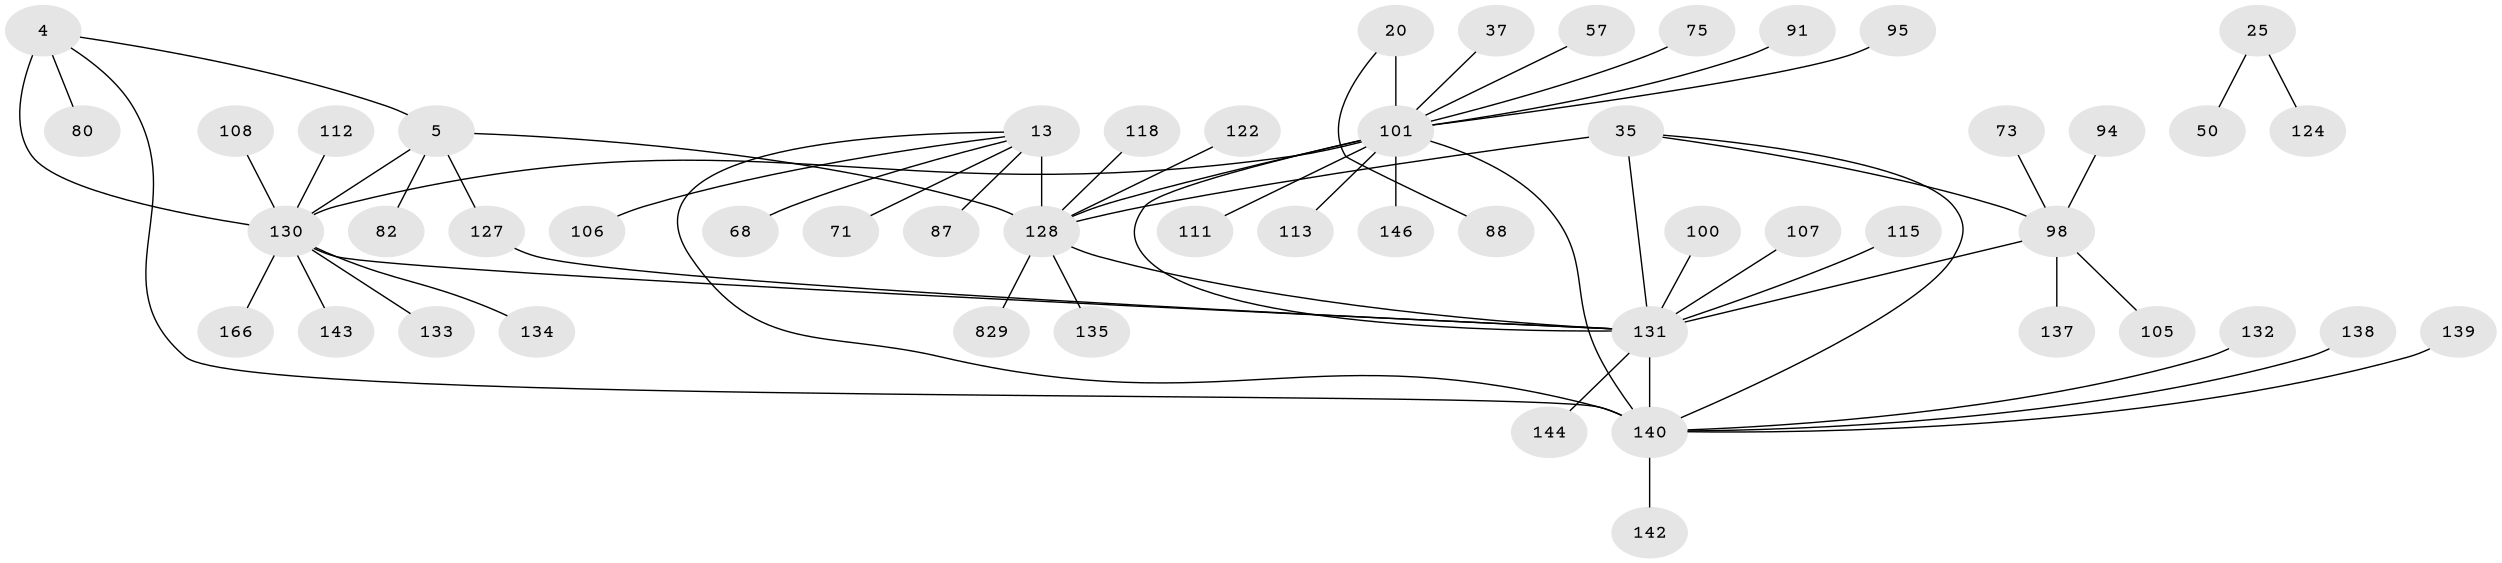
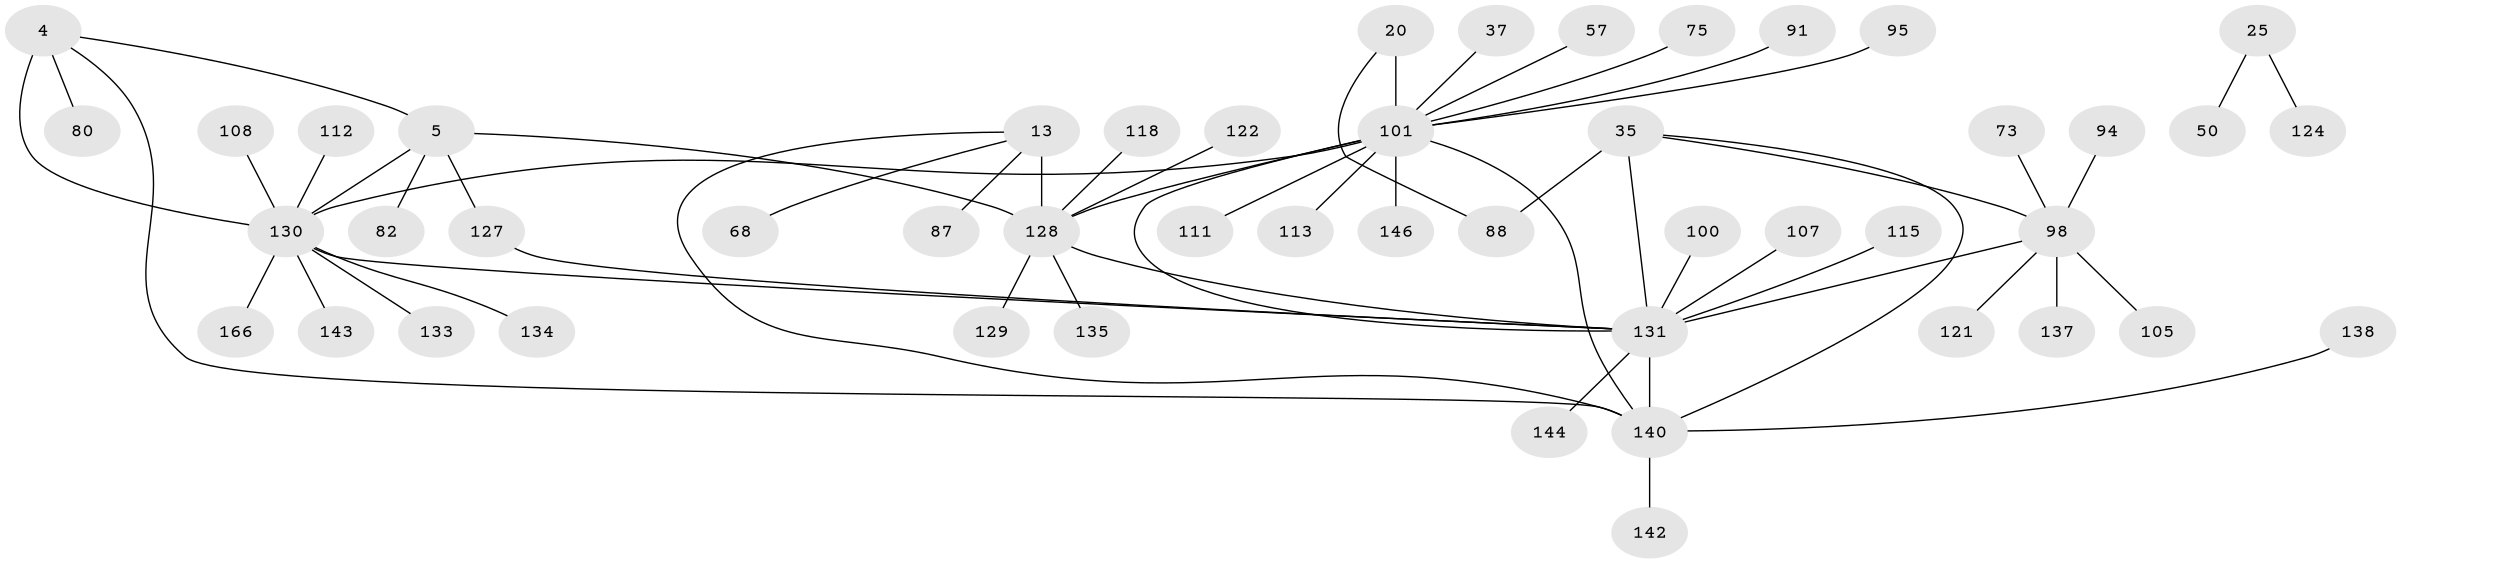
  graph {
    fontname="Courier Prime"
    node [color=gray90 fontname="Courier Prime" style=filled]
    edge [fontname="Courier Prime"]
    4 [super="+2"]
    5 [super="+1"]
    80
    130 [super="+89+7+45+51+72+84+90+97"]
    140 [super="+119+125+126"]
    82
    127
    128 [super="+117"]
    131 [super="+63+77+78+99+102"]
    133
    134
    n12 [label=166]
    143 [super="+109"]
    142
-   129 [label=829]
+   129
    135
    13 [super="+11"]
    68
-   71
    87
-   106
    20 [super="+17"]
    88
    101 [super="+21+42+53+18"]
    111
    113
    146
    25 [super="+24"]
    50
    124
    35 [super="+32"]
    98 [super="+31"]
    105
+   121
    137
    144 [super="+46"]
    37
    57
    73
    75
    91
    94 [super="+67"]
    95 [super="+69"]
    100
    107
    108 [super="+65"]
    112
    115
    118 [super="+104"]
    122
-   132
    138
-   139
    4 -- 5 [weight=4]
    4 -- 80
    4 -- 130 [weight=6]
    4 -- 140
    5 -- 130 [weight=6]
    5 -- 82
    5 -- 127
    5 -- 128
    130 -- 131 [weight=3]
    130 -- 133
    130 -- 134
    130 -- n12
    130 -- 143
    140 -- 142
    127 -- 131
    128 -- 131
    128 -- 129
    128 -- 135
    131 -- 140 [weight=2]
    131 -- 144
    13 -- 140
    13 -- 128 [weight=13]
    13 -- 68
-   13 -- 71
    13 -- 87
-   13 -- 106
    20 -- 88
    20 -- 101 [weight=10]
    101 -- 130
    101 -- 140 [weight=3]
    101 -- 128 [weight=2]
    101 -- 131 [weight=2]
    101 -- 111
    101 -- 113
    101 -- 146
    25 -- 50
    25 -- 124
    35 -- 140
-   35 -- 128
+   35 -- 88
    35 -- 131 [weight=6]
    35 -- 98 [weight=4]
    98 -- 131 [weight=6]
    98 -- 105
+   98 -- 121
    98 -- 137
    37 -- 101
    57 -- 101
    73 -- 98
    75 -- 101
    91 -- 101
    94 -- 98
    95 -- 101
    100 -- 131
    107 -- 131
    108 -- 130
    112 -- 130
    115 -- 131
    118 -- 128
    122 -- 128
-   132 -- 140
    138 -- 140
-   139 -- 140
  }
